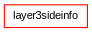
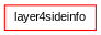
  digraph {
    rankdir=TB
    fontname="Liberation Sans"
-   n1 [color=red fillcolor=white fontname="Liberation Sans" fontsize=10 height=0.2 label=layer3sideinfo shape=record style=filled width=0.4]
+   n1 [color=red fillcolor=white fontname="Liberation Sans" fontsize=10 height=0.2 label=layer4sideinfo shape=record style=filled width=0.4]
  }
